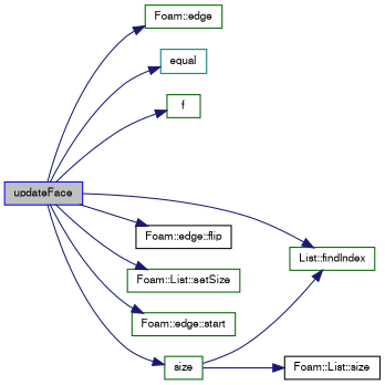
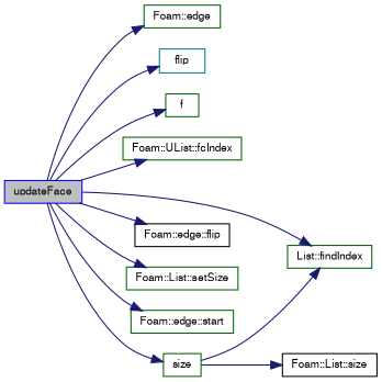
  digraph {
    rankdir=LR
    node [color=darkgreen fontname=FreeSans fontsize=10 shape=record]
    edge [color=midnightblue fontname=FreeSans fontsize=10 labelfontname=FreeSans labelfontsize=10 style=solid]
    n1 [color=blue fillcolor=grey75 fontcolor=black height=0.2 label=updateFace style=filled width=0.4]
    n2 [height=0.2 label="Foam::edge" width=0.4]
-   n3 [color=teal height=0.2 label=equal width=0.4]
+   n3 [color=teal height=0.2 label=flip width=0.4]
    n4 [height=0.2 label=f width=0.4]
+   n5 [height=0.2 label="Foam::UList::fcIndex" width=0.4]
    n6 [height=0.2 label="List::findIndex" width=0.4]
    n7 [color=black height=0.2 label="Foam::edge::flip" width=0.4]
    n8 [height=0.2 label="Foam::List::setSize" width=0.4]
    n9 [height=0.2 label="Foam::edge::start" width=0.4]
    n10 [height=0.2 label=size width=0.4]
    n11 [color=black height=0.2 label="Foam::List::size" width=0.4]
    n1 -> n2
    n1 -> n3
    n1 -> n4
+   n1 -> n5
    n1 -> n6
    n1 -> n7
    n1 -> n8
    n1 -> n9
    n1 -> n10
    n10 -> n6
    n10 -> n11
  }
